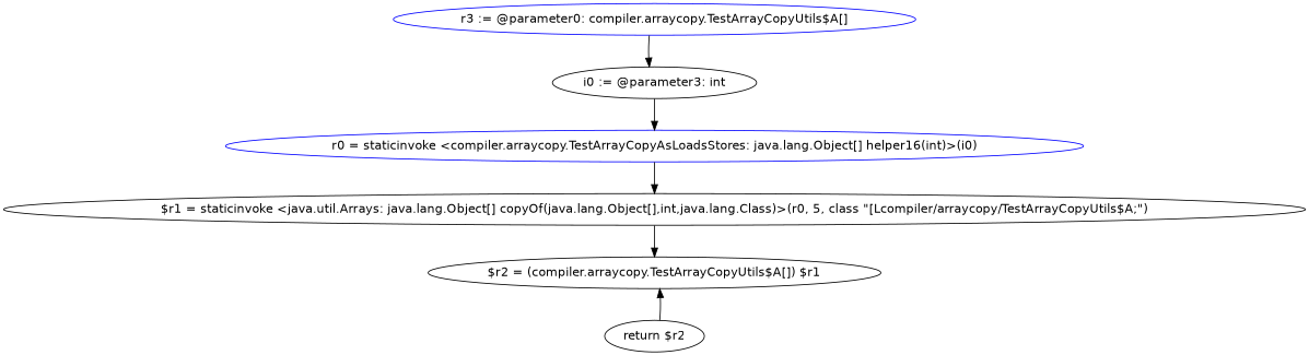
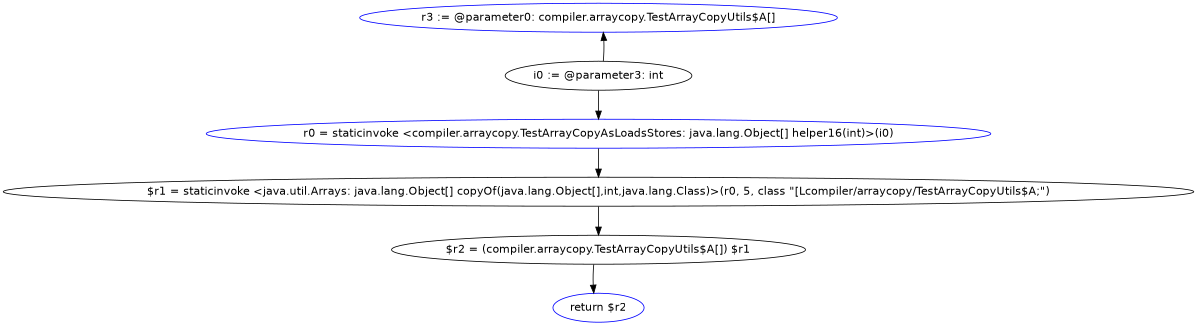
  digraph {
    fontname="DejaVu Sans"
    node [color=black fontname="DejaVu Sans"]
    edge [fontname="DejaVu Sans"]
    "r3 := @parameter0: compiler.arraycopy.TestArrayCopyUtils$A[]" [color=blue]
    n2 [label="i0 := @parameter3: int"]
    "r0 = staticinvoke <compiler.arraycopy.TestArrayCopyAsLoadsStores: java.lang.Object[] helper16(int)>(i0)" [color=blue]
    "$r1 = staticinvoke <java.util.Arrays: java.lang.Object[] copyOf(java.lang.Object[],int,java.lang.Class)>(r0, 5, class \"[Lcompiler/arraycopy/TestArrayCopyUtils$A;\")"
    "$r2 = (compiler.arraycopy.TestArrayCopyUtils$A[]) $r1"
-   "return $r2"
-   "r3 := @parameter0: compiler.arraycopy.TestArrayCopyUtils$A[]" -> n2
+   "return $r2" [color=blue]
+   n2 -> "r3 := @parameter0: compiler.arraycopy.TestArrayCopyUtils$A[]"
    n2 -> "r0 = staticinvoke <compiler.arraycopy.TestArrayCopyAsLoadsStores: java.lang.Object[] helper16(int)>(i0)"
    "r0 = staticinvoke <compiler.arraycopy.TestArrayCopyAsLoadsStores: java.lang.Object[] helper16(int)>(i0)" -> "$r1 = staticinvoke <java.util.Arrays: java.lang.Object[] copyOf(java.lang.Object[],int,java.lang.Class)>(r0, 5, class \"[Lcompiler/arraycopy/TestArrayCopyUtils$A;\")"
    "$r1 = staticinvoke <java.util.Arrays: java.lang.Object[] copyOf(java.lang.Object[],int,java.lang.Class)>(r0, 5, class \"[Lcompiler/arraycopy/TestArrayCopyUtils$A;\")" -> "$r2 = (compiler.arraycopy.TestArrayCopyUtils$A[]) $r1"
-   "return $r2" -> "$r2 = (compiler.arraycopy.TestArrayCopyUtils$A[]) $r1"
+   "$r2 = (compiler.arraycopy.TestArrayCopyUtils$A[]) $r1" -> "return $r2"
  }
